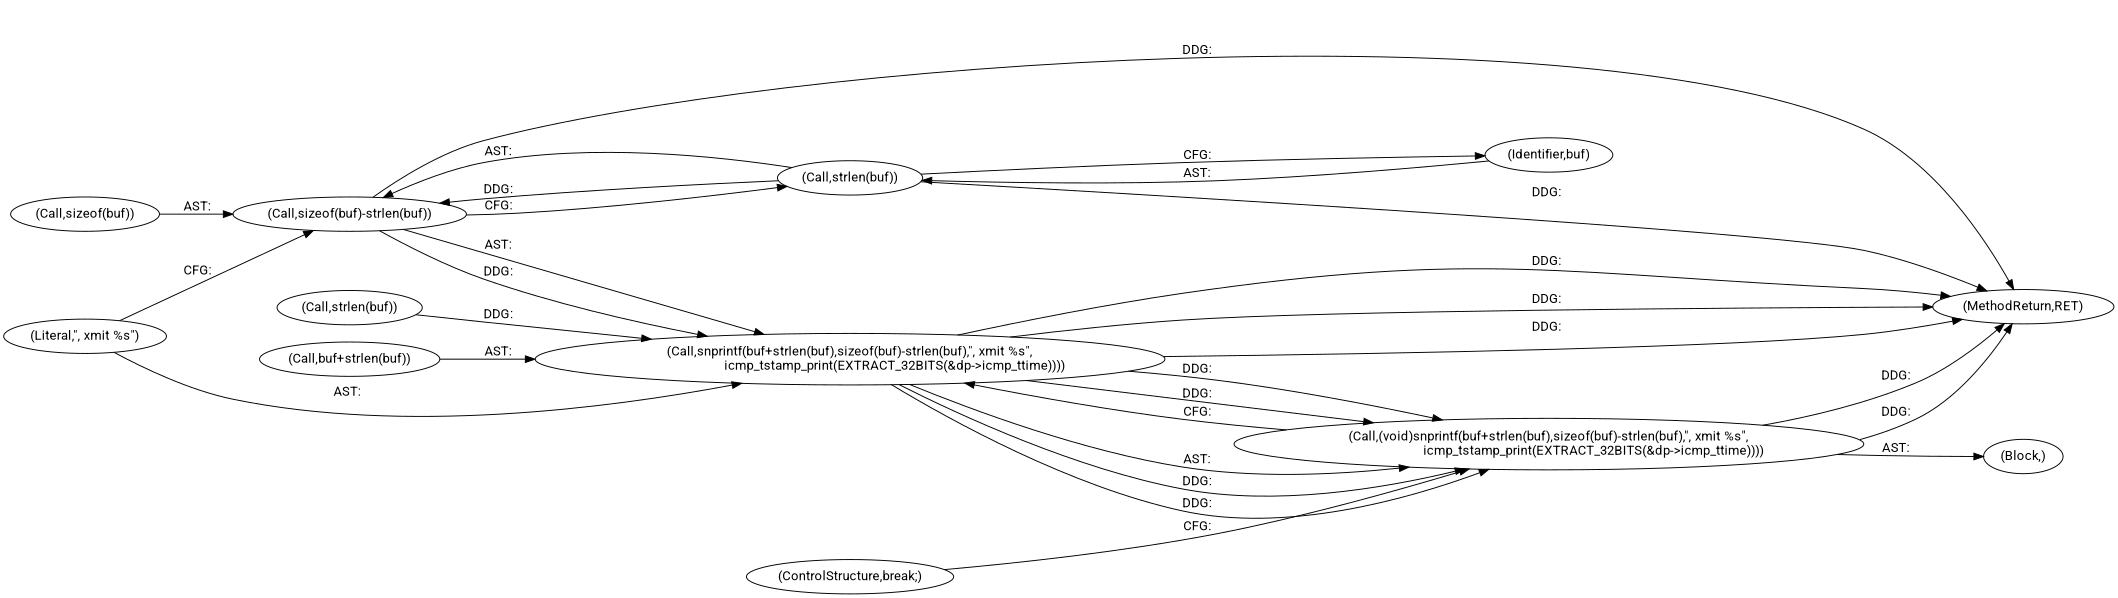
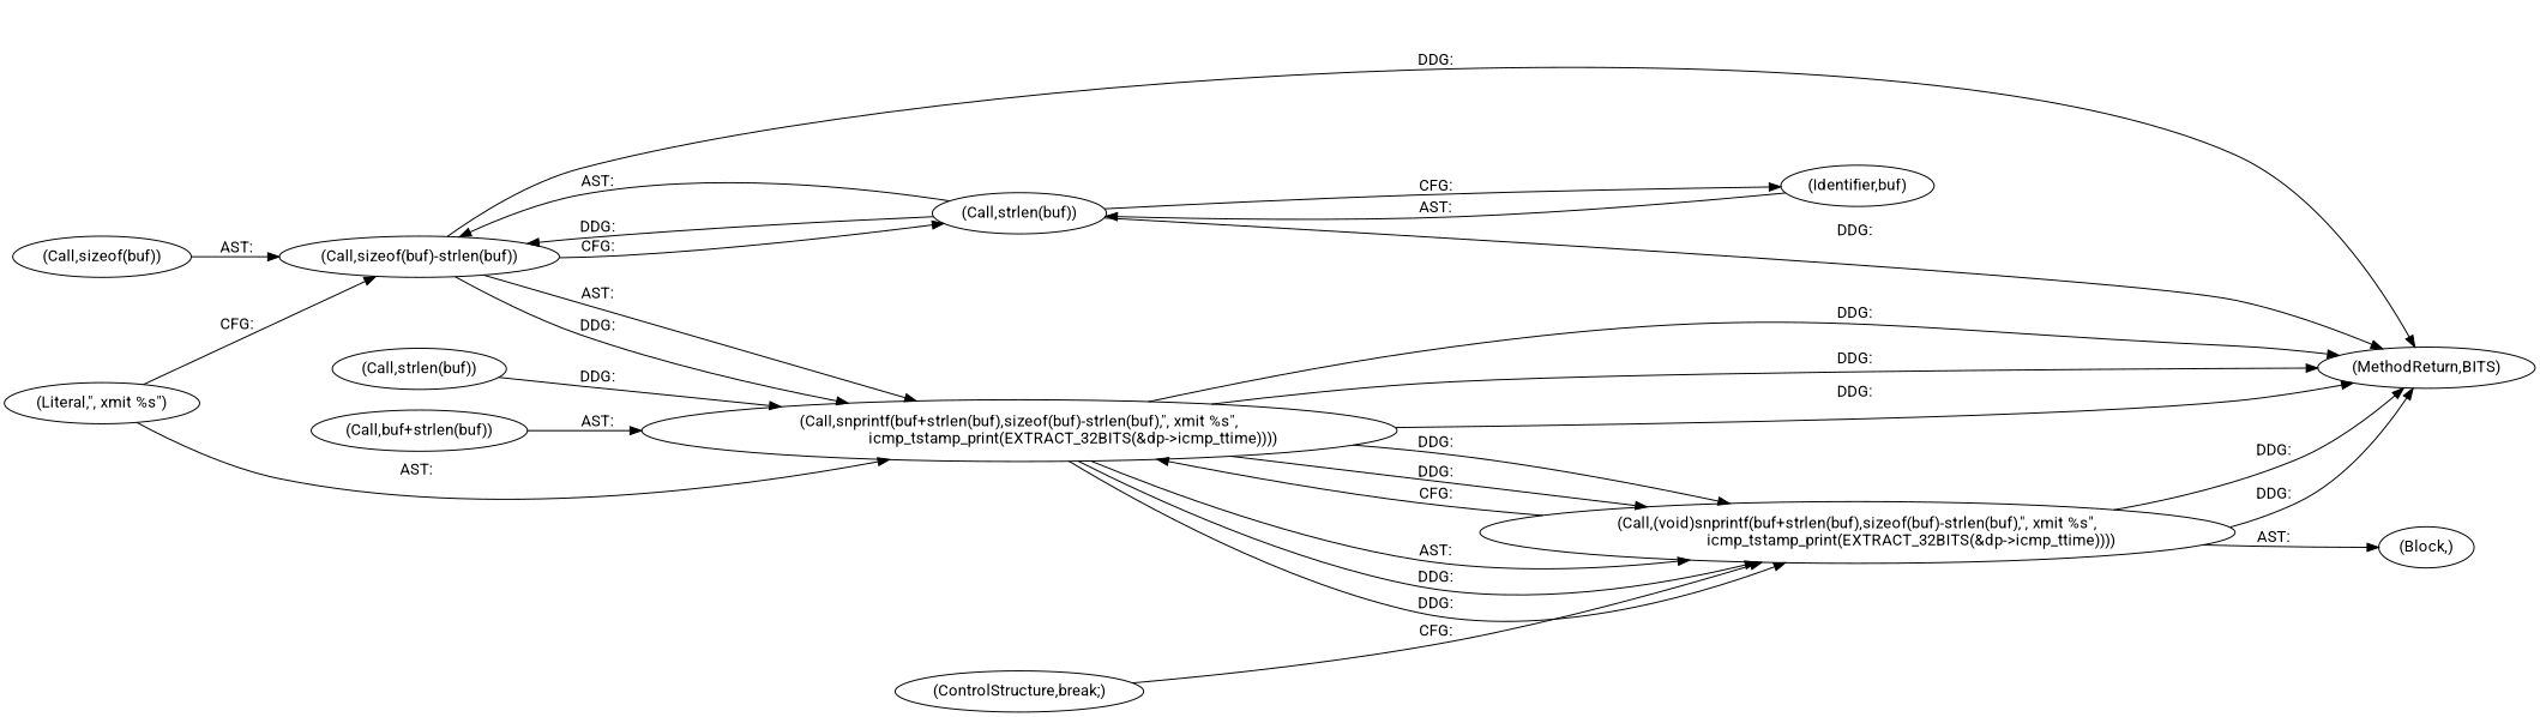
  digraph {
    fontname=Roboto
    rankdir=LR
    node [fontname=Roboto]
    edge [fontname=Roboto]
    n1 [label="(Call,sizeof(buf)-strlen(buf))"]
    n2 [label="(Call,strlen(buf))"]
    n3 [label="(Call,snprintf(buf+strlen(buf),sizeof(buf)-strlen(buf),\", xmit %s\",\n                         icmp_tstamp_print(EXTRACT_32BITS(&dp->icmp_ttime))))"]
-   n4 [label="(MethodReturn,RET)"]
+   n4 [label="(MethodReturn,BITS)"]
    n5 [label="(Identifier,buf)"]
    n6 [label="(Call,(void)snprintf(buf+strlen(buf),sizeof(buf)-strlen(buf),\", xmit %s\",\n                         icmp_tstamp_print(EXTRACT_32BITS(&dp->icmp_ttime))))"]
    n7 [label="(Block,)"]
    n8 [label="(ControlStructure,break;)"]
    n9 [label="(Literal,\", xmit %s\")"]
    n10 [label="(Call,strlen(buf))"]
    n11 [label="(Call,buf+strlen(buf))"]
    n12 [label="(Call,sizeof(buf))"]
    n1 -> n2 [label="CFG: "]
    n1 -> n3 [label="AST: "]
    n1 -> n3 [label="DDG: "]
    n1 -> n4 [label="DDG: "]
    n2 -> n1 [label="AST: "]
    n2 -> n1 [label="DDG: "]
    n2 -> n4 [label="DDG: "]
    n2 -> n5 [label="CFG: "]
    n3 -> n4 [label="DDG: "]
    n3 -> n4 [label="DDG: "]
    n3 -> n4 [label="DDG: "]
    n3 -> n6 [label="AST: "]
    n3 -> n6 [label="DDG: "]
    n3 -> n6 [label="DDG: "]
    n3 -> n6 [label="DDG: "]
    n3 -> n6 [label="DDG: "]
    n5 -> n2 [label="AST: "]
    n6 -> n3 [label="CFG: "]
    n6 -> n4 [label="DDG: "]
    n6 -> n4 [label="DDG: "]
    n6 -> n7 [label="AST: "]
    n8 -> n6 [label="CFG: "]
    n9 -> n1 [label="CFG: "]
    n9 -> n3 [label="AST: "]
    n10 -> n3 [label="DDG: "]
    n11 -> n3 [label="AST: "]
    n12 -> n1 [label="AST: "]
  }
